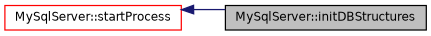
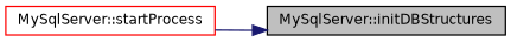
  digraph {
    rankdir=RL
    node [fontname=Helvetica fontsize=10 shape=record style=filled]
    n1 [color=black fillcolor=grey75 fontcolor=black height=0.2 label="MySqlServer::initDBStructures" width=0.4]
    n2 [color=red fillcolor=white height=0.2 label="MySqlServer::startProcess" width=0.4]
-   n2 -> n1 [color=midnightblue dir=back fontname=Helvetica fontsize=10 labelfontname=Helvetica labelfontsize=10 style=solid]
+   n1 -> n2 [color=midnightblue dir=back fontname=Helvetica fontsize=10 labelfontname=Helvetica labelfontsize=10 style=solid]
  }
